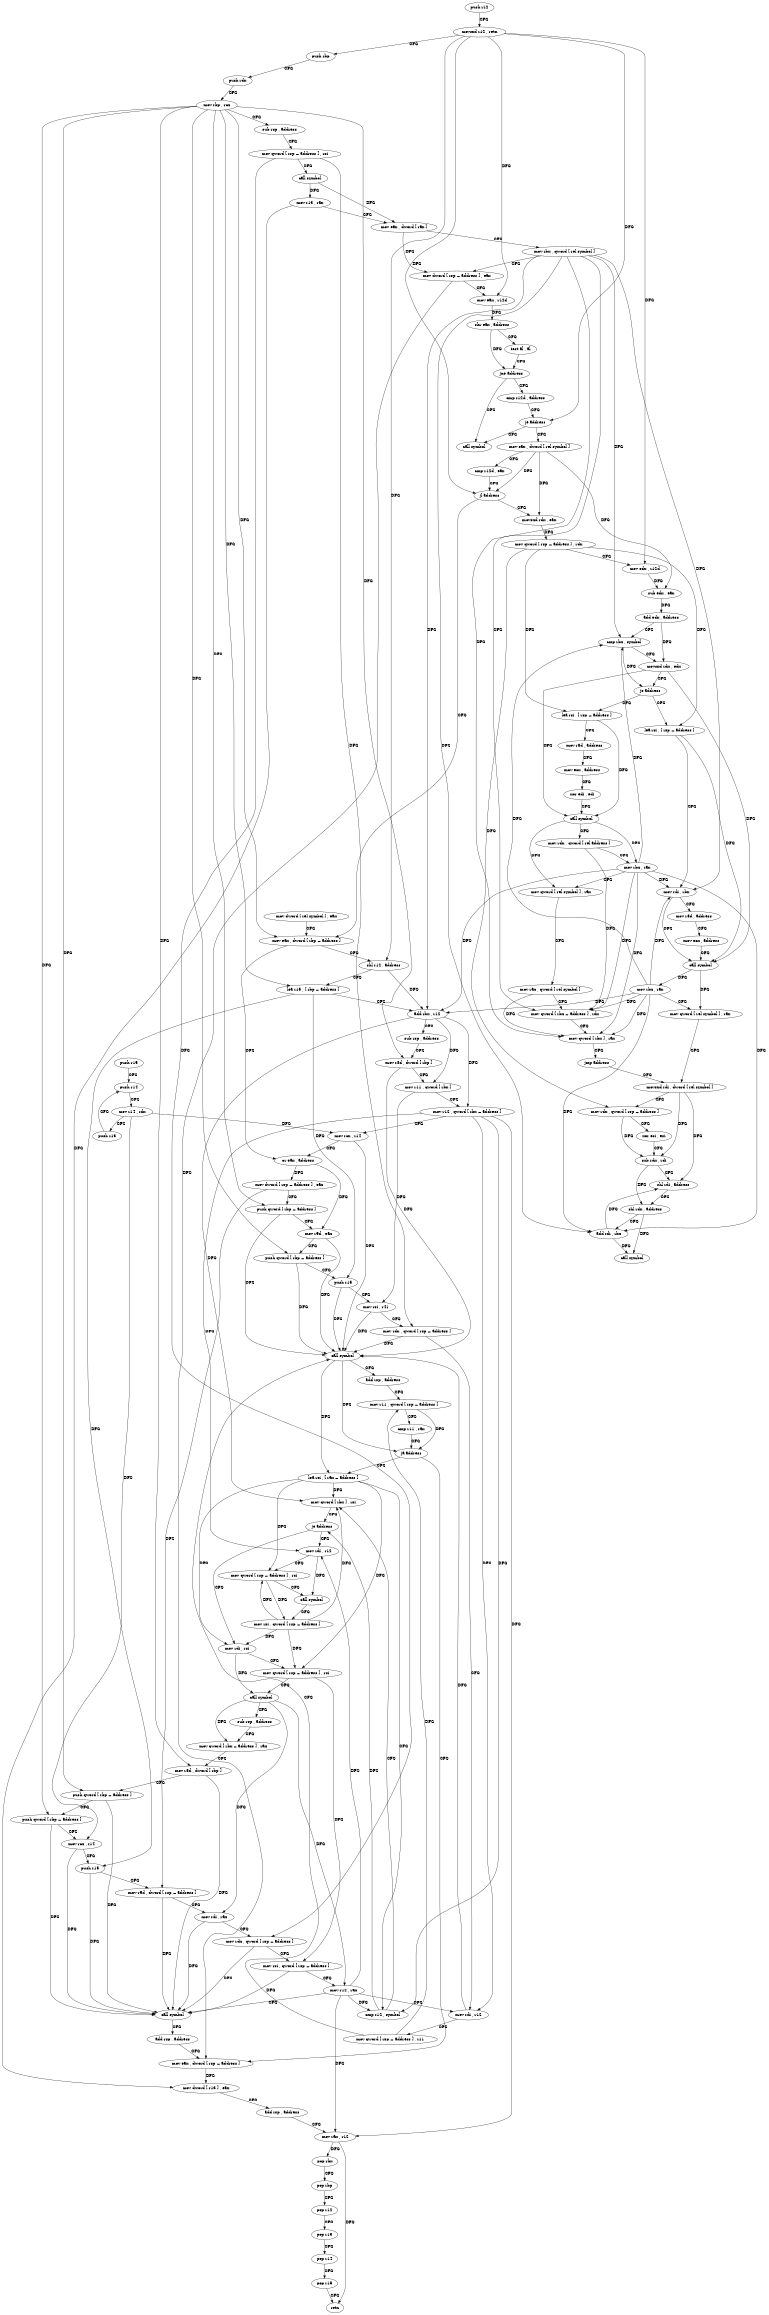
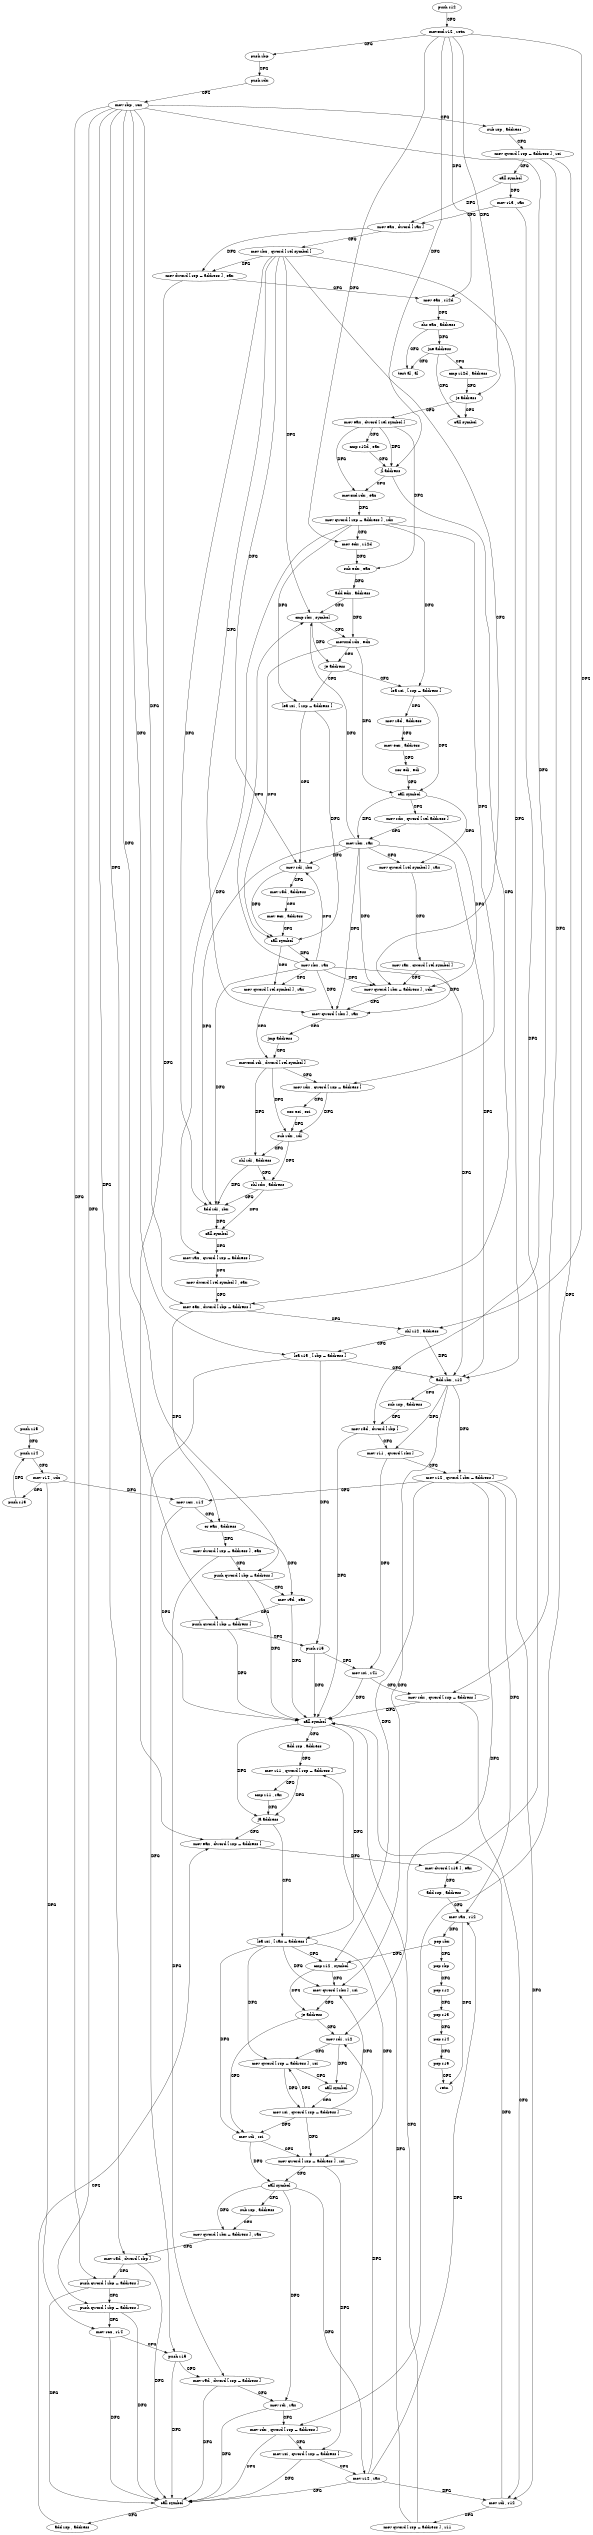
  digraph {
    n1 [label="push r15"]
    n2 [label="push r14"]
    n3 [label="mov r14 , rdx"]
    n4 [label="push r13"]
    n5 [label="mov rcx , r14"]
    n6 [label="mov rcx , r14"]
    n7 [label="or eax , address"]
    n8 [label="call symbol"]
    n9 [label="push r15"]
    n10 [label="call symbol"]
    n11 [label="push r12"]
    n12 [label="movsxd r12 , retn"]
    n13 [label="push rbp"]
    n14 [label="mov eax , r12d"]
    n15 [label="je address"]
    n16 [label="jl address"]
    n17 [label="shl r12 , address"]
    n18 [label="mov edx , r12d"]
    n19 [label="push rdx"]
    n20 [label="shr eax , address"]
    n21 [label="call symbol"]
    n22 [label="mov eax , dword [ rel symbol ]"]
    n23 [label="mov eax , dword [ rbp + address ]"]
    n24 [label="movsxd rdx , eax"]
    n25 [label="lea r15 , [ rbp + address ]"]
    n26 [label="add rbx , r12"]
    n27 [label="sub edx , eax"]
    n28 [label="mov rbp , rcx"]
    n29 [label="sub rsp , address"]
    n30 [label="mov r8d , dword [ rbp ]"]
    n31 [label="push qword [ rbp + address ]"]
    n32 [label="push qword [ rbp + address ]"]
    n33 [label="mov r8d , dword [ rbp ]"]
    n34 [label="push qword [ rbp + address ]"]
    n35 [label="push qword [ rbp + address ]"]
    n36 [label="mov qword [ rsp + address ] , rsi"]
    n37 [label="push r15"]
    n38 [label="mov r11 , qword [ rbx ]"]
    n39 [label="mov r9d , eax"]
    n40 [label="call symbol"]
    n41 [label="mov rdx , qword [ rsp + address ]"]
    n42 [label="mov rdx , qword [ rsp + address ]"]
    n43 [label="mov r13 , rax"]
    n44 [label="mov eax , dword [ rax ]"]
    n45 [label="mov rdi , r12"]
    n46 [label="mov rsi , qword [ rsp + address ]"]
    n47 [label="mov dword [ r13 ] , eax"]
    n48 [label="mov rbx , qword [ rel symbol ]"]
    n49 [label="mov dword [ rsp + address ] , eax"]
    n50 [label="add rsp , address"]
    n51 [label="cmp rbx , symbol"]
    n52 [label="mov qword [ rbx + address ] , rdx"]
    n53 [label="mov qword [ rbx ] , rax"]
    n54 [label="mov rdi , rbx"]
    n55 [label="add rdi , rbx"]
    n56 [label="mov eax , dword [ rsp + address ]"]
    n57 [label="sub rsp , address"]
    n58 [label="mov r12 , qword [ rbx + address ]"]
    n59 [label="mov qword [ rbx ] , rsi"]
    n60 [label="movsxd rdx , edx"]
    n61 [label="je address"]
    n62 [label="jmp address"]
    n63 [label="call symbol"]
    n64 [label="mov r8d , address"]
    n65 [label="call symbol"]
    n66 [label="test al , al"]
    n67 [label="jne address"]
    n68 [label="cmp r12d , address"]
    n69 [label="cmp r12d , eax"]
    n70 [label="mov qword [ rsp + address ] , rdx"]
    n71 [label="add edx , address"]
    n72 [label="mov dword [ rsp + address ] , eax"]
    n73 [label="lea rsi , [ rsp + address ]"]
    n74 [label="lea rsi , [ rsp + address ]"]
    n75 [label="mov rdx , qword [ rsp + address ]"]
+   n76 [label="mov rax , qword [ rsp + address ]"]
    n77 [label="mov rsi , r41"]
    n78 [label="mov r9d , dword [ rsp + address ]"]
    n79 [label="mov rax , r12"]
    n80 [label="cmp r12 , symbol"]
    n81 [label="mov rdi , r12"]
    n82 [label="je address"]
    n83 [label="mov qword [ rbx + address ] , rax"]
    n84 [label="add rsp , address"]
    n85 [label="ja address"]
    n86 [label="lea rsi , [ rax + address ]"]
    n87 [label="mov qword [ rsp + address ] , r11"]
    n88 [label="mov r11 , qword [ rsp + address ]"]
    n89 [label="pop rbx"]
    n90 [label=retn]
    n91 [label="mov qword [ rsp + address ] , rsi"]
    n92 [label="call symbol"]
    n93 [label="mov rdi , rax"]
    n94 [label="cmp r11 , rax"]
    n95 [label="mov rdi , rsi"]
    n96 [label="mov qword [ rsp + address ] , rsi"]
    n97 [label="call symbol"]
    n98 [label="mov rsi , qword [ rsp + address ]"]
    n99 [label="call symbol"]
    n100 [label="mov r8d , address"]
    n101 [label="sub rdx , rdi"]
    n102 [label="xor esi , esi"]
    n103 [label="mov dword [ rel symbol ] , eax"]
    n104 [label="mov rdx , qword [ rel address ]"]
    n105 [label="mov rbx , rax"]
    n106 [label="mov qword [ rel symbol ] , rax"]
    n107 [label="mov rbx , rax"]
    n108 [label="mov qword [ rel symbol ] , rax"]
    n109 [label="mov ecx , address"]
    n110 [label="pop rbp"]
    n111 [label="pop r12"]
    n112 [label="pop r13"]
    n113 [label="pop r14"]
    n114 [label="pop r15"]
    n115 [label="sub rsp , address"]
    n116 [label="mov r12 , rax"]
    n117 [label="xor edi , edi"]
    n118 [label="mov rax , qword [ rel symbol ]"]
    n119 [label="movsxd rdi , dword [ rel symbol ]"]
    n120 [label="shl rdi , address"]
    n121 [label="shl rdx , address"]
    n122 [label="mov ecx , address"]
    n123 [label="add rsp , address"]
    n1 -> n2 [label=CFG]
    n2 -> n3 [label=CFG]
    n3 -> n4 [label=CFG]
    n3 -> n5 [label=DFG]
    n3 -> n6 [label=DFG]
    n4 -> n2 [label=CFG]
    n5 -> n7 [label=CFG]
    n5 -> n8 [label=DFG]
    n6 -> n9 [label=CFG]
    n6 -> n10 [label=DFG]
    n7 -> n39 [label=DFG]
    n7 -> n72 [label=DFG]
    n8 -> n84 [label=CFG]
    n8 -> n85 [label=DFG]
    n8 -> n86 [label=DFG]
    n9 -> n10 [label=DFG]
    n9 -> n78 [label=CFG]
    n10 -> n123 [label=CFG]
    n11 -> n12 [label=CFG]
    n12 -> n13 [label=CFG]
    n12 -> n14 [label=DFG]
    n12 -> n15 [label=DFG]
    n12 -> n16 [label=DFG]
    n12 -> n17 [label=DFG]
    n12 -> n18 [label=DFG]
    n13 -> n19 [label=CFG]
    n14 -> n20 [label=DFG]
    n15 -> n21 [label=CFG]
    n15 -> n22 [label=CFG]
    n16 -> n23 [label=CFG]
    n16 -> n24 [label=CFG]
    n17 -> n25 [label=CFG]
    n17 -> n26 [label=DFG]
    n18 -> n27 [label=DFG]
    n19 -> n28 [label=CFG]
    n20 -> n66 [label=CFG]
    n20 -> n67 [label=DFG]
    n22 -> n16 [label=DFG]
    n22 -> n24 [label=DFG]
    n22 -> n27 [label=DFG]
    n22 -> n69 [label=CFG]
    n23 -> n7 [label=DFG]
    n23 -> n17 [label=CFG]
    n24 -> n70 [label=DFG]
    n25 -> n9 [label=DFG]
    n25 -> n26 [label=CFG]
    n25 -> n37 [label=DFG]
    n26 -> n38 [label=DFG]
    n26 -> n57 [label=CFG]
    n26 -> n58 [label=DFG]
    n26 -> n59 [label=DFG]
    n27 -> n71 [label=DFG]
    n28 -> n23 [label=DFG]
    n28 -> n25 [label=DFG]
    n28 -> n29 [label=CFG]
    n28 -> n30 [label=DFG]
    n28 -> n31 [label=DFG]
    n28 -> n32 [label=DFG]
    n28 -> n33 [label=DFG]
    n28 -> n34 [label=DFG]
    n28 -> n35 [label=DFG]
    n29 -> n36 [label=CFG]
    n30 -> n8 [label=DFG]
    n30 -> n38 [label=CFG]
    n31 -> n8 [label=DFG]
    n31 -> n39 [label=CFG]
    n32 -> n8 [label=DFG]
    n32 -> n37 [label=CFG]
    n33 -> n10 [label=DFG]
    n33 -> n34 [label=CFG]
    n34 -> n10 [label=DFG]
    n34 -> n35 [label=CFG]
    n35 -> n6 [label=CFG]
    n35 -> n10 [label=DFG]
    n36 -> n40 [label=CFG]
    n36 -> n41 [label=DFG]
    n36 -> n42 [label=DFG]
    n37 -> n8 [label=DFG]
    n37 -> n77 [label=CFG]
    n38 -> n58 [label=CFG]
    n38 -> n77 [label=DFG]
    n39 -> n8 [label=DFG]
    n39 -> n32 [label=CFG]
    n40 -> n43 [label=DFG]
    n40 -> n44 [label=DFG]
    n41 -> n8 [label=DFG]
    n41 -> n45 [label=CFG]
    n42 -> n10 [label=DFG]
    n42 -> n46 [label=CFG]
    n43 -> n44 [label=CFG]
    n43 -> n47 [label=DFG]
    n44 -> n48 [label=CFG]
    n44 -> n49 [label=DFG]
    n45 -> n8 [label=DFG]
    n45 -> n87 [label=CFG]
    n46 -> n10 [label=DFG]
    n46 -> n116 [label=CFG]
    n47 -> n50 [label=CFG]
    n48 -> n26 [label=DFG]
    n48 -> n49 [label=CFG]
    n48 -> n51 [label=DFG]
    n48 -> n52 [label=CFG]
    n48 -> n53 [label=DFG]
    n48 -> n54 [label=DFG]
    n48 -> n55 [label=DFG]
    n49 -> n14 [label=CFG]
    n49 -> n56 [label=DFG]
    n50 -> n79 [label=CFG]
    n51 -> n60 [label=CFG]
    n51 -> n61 [label=DFG]
    n52 -> n53 [label=CFG]
    n53 -> n62 [label=CFG]
    n54 -> n63 [label=DFG]
    n54 -> n64 [label=CFG]
    n55 -> n65 [label=DFG]
    n56 -> n47 [label=DFG]
    n57 -> n30 [label=CFG]
    n58 -> n5 [label=CFG]
    n58 -> n45 [label=DFG]
    n58 -> n79 [label=DFG]
    n58 -> n80 [label=DFG]
    n58 -> n81 [label=DFG]
    n59 -> n82 [label=CFG]
    n60 -> n61 [label=CFG]
    n60 -> n63 [label=DFG]
    n60 -> n99 [label=DFG]
    n61 -> n73 [label=CFG]
    n61 -> n74 [label=CFG]
    n62 -> n119 [label=CFG]
    n63 -> n107 [label=DFG]
    n63 -> n108 [label=DFG]
    n64 -> n122 [label=CFG]
-   n66 -> n67 [label=CFG]
+   n65 -> n76 [label=CFG]
+   n67 -> n66 [label=CFG]
    n67 -> n21 [label=CFG]
    n67 -> n68 [label=CFG]
    n68 -> n15 [label=CFG]
    n69 -> n16 [label=CFG]
    n70 -> n18 [label=CFG]
    n70 -> n73 [label=DFG]
    n70 -> n74 [label=DFG]
    n70 -> n75 [label=DFG]
+   n70 -> n76 [label=DFG]
    n71 -> n51 [label=CFG]
    n71 -> n60 [label=DFG]
    n72 -> n31 [label=CFG]
    n72 -> n78 [label=DFG]
    n73 -> n99 [label=DFG]
    n73 -> n100 [label=CFG]
    n74 -> n54 [label=CFG]
    n74 -> n63 [label=DFG]
    n75 -> n101 [label=DFG]
    n75 -> n102 [label=CFG]
+   n76 -> n103 [label=DFG]
    n77 -> n8 [label=DFG]
    n77 -> n41 [label=CFG]
    n78 -> n10 [label=DFG]
    n78 -> n93 [label=CFG]
    n79 -> n89 [label=DFG]
    n79 -> n90 [label=DFG]
    n80 -> n59 [label=CFG]
    n80 -> n82 [label=DFG]
    n81 -> n91 [label=CFG]
    n81 -> n92 [label=DFG]
    n82 -> n81 [label=CFG]
    n82 -> n95 [label=CFG]
    n83 -> n33 [label=CFG]
    n84 -> n88 [label=CFG]
    n85 -> n56 [label=CFG]
    n85 -> n86 [label=CFG]
    n86 -> n59 [label=DFG]
    n86 -> n80 [label=CFG]
    n86 -> n91 [label=DFG]
    n86 -> n95 [label=DFG]
    n86 -> n96 [label=DFG]
    n87 -> n8 [label=CFG]
    n87 -> n88 [label=DFG]
    n88 -> n85 [label=DFG]
    n88 -> n94 [label=CFG]
    n89 -> n110 [label=CFG]
    n91 -> n92 [label=CFG]
    n91 -> n98 [label=DFG]
    n92 -> n98 [label=CFG]
    n93 -> n10 [label=DFG]
    n93 -> n42 [label=CFG]
    n94 -> n85 [label=CFG]
    n95 -> n96 [label=CFG]
    n95 -> n97 [label=DFG]
    n96 -> n46 [label=DFG]
    n96 -> n97 [label=CFG]
    n97 -> n83 [label=DFG]
    n97 -> n93 [label=DFG]
    n97 -> n115 [label=CFG]
    n97 -> n116 [label=DFG]
    n98 -> n59 [label=DFG]
    n98 -> n91 [label=DFG]
    n98 -> n95 [label=DFG]
    n98 -> n96 [label=DFG]
    n99 -> n104 [label=CFG]
    n99 -> n105 [label=DFG]
    n99 -> n106 [label=DFG]
    n100 -> n109 [label=CFG]
    n101 -> n120 [label=CFG]
    n101 -> n121 [label=DFG]
    n102 -> n101 [label=CFG]
    n103 -> n23 [label=CFG]
    n104 -> n52 [label=DFG]
    n104 -> n105 [label=CFG]
    n105 -> n26 [label=DFG]
    n105 -> n51 [label=DFG]
    n105 -> n52 [label=DFG]
    n105 -> n53 [label=DFG]
    n105 -> n54 [label=DFG]
    n105 -> n55 [label=DFG]
    n105 -> n106 [label=CFG]
    n106 -> n118 [label=CFG]
    n107 -> n26 [label=DFG]
    n107 -> n51 [label=DFG]
    n107 -> n52 [label=DFG]
    n107 -> n53 [label=DFG]
    n107 -> n54 [label=DFG]
    n107 -> n55 [label=DFG]
    n107 -> n108 [label=CFG]
    n108 -> n119 [label=CFG]
    n109 -> n117 [label=CFG]
    n110 -> n111 [label=CFG]
    n111 -> n112 [label=CFG]
    n112 -> n113 [label=CFG]
    n113 -> n114 [label=CFG]
    n114 -> n90 [label=CFG]
    n115 -> n83 [label=CFG]
    n116 -> n10 [label=CFG]
    n116 -> n45 [label=DFG]
    n116 -> n79 [label=DFG]
-   n116 -> n80 [label=DFG]
+   n89 -> n80 [label=DFG]
    n116 -> n81 [label=DFG]
    n117 -> n99 [label=CFG]
    n118 -> n52 [label=CFG]
    n118 -> n53 [label=DFG]
    n119 -> n75 [label=CFG]
    n119 -> n101 [label=DFG]
    n119 -> n120 [label=DFG]
-   n55 -> n120 [label=DFG]
+   n120 -> n55 [label=DFG]
    n120 -> n121 [label=CFG]
    n121 -> n55 [label=CFG]
    n121 -> n65 [label=DFG]
    n122 -> n63 [label=CFG]
    n123 -> n56 [label=CFG]
  }
